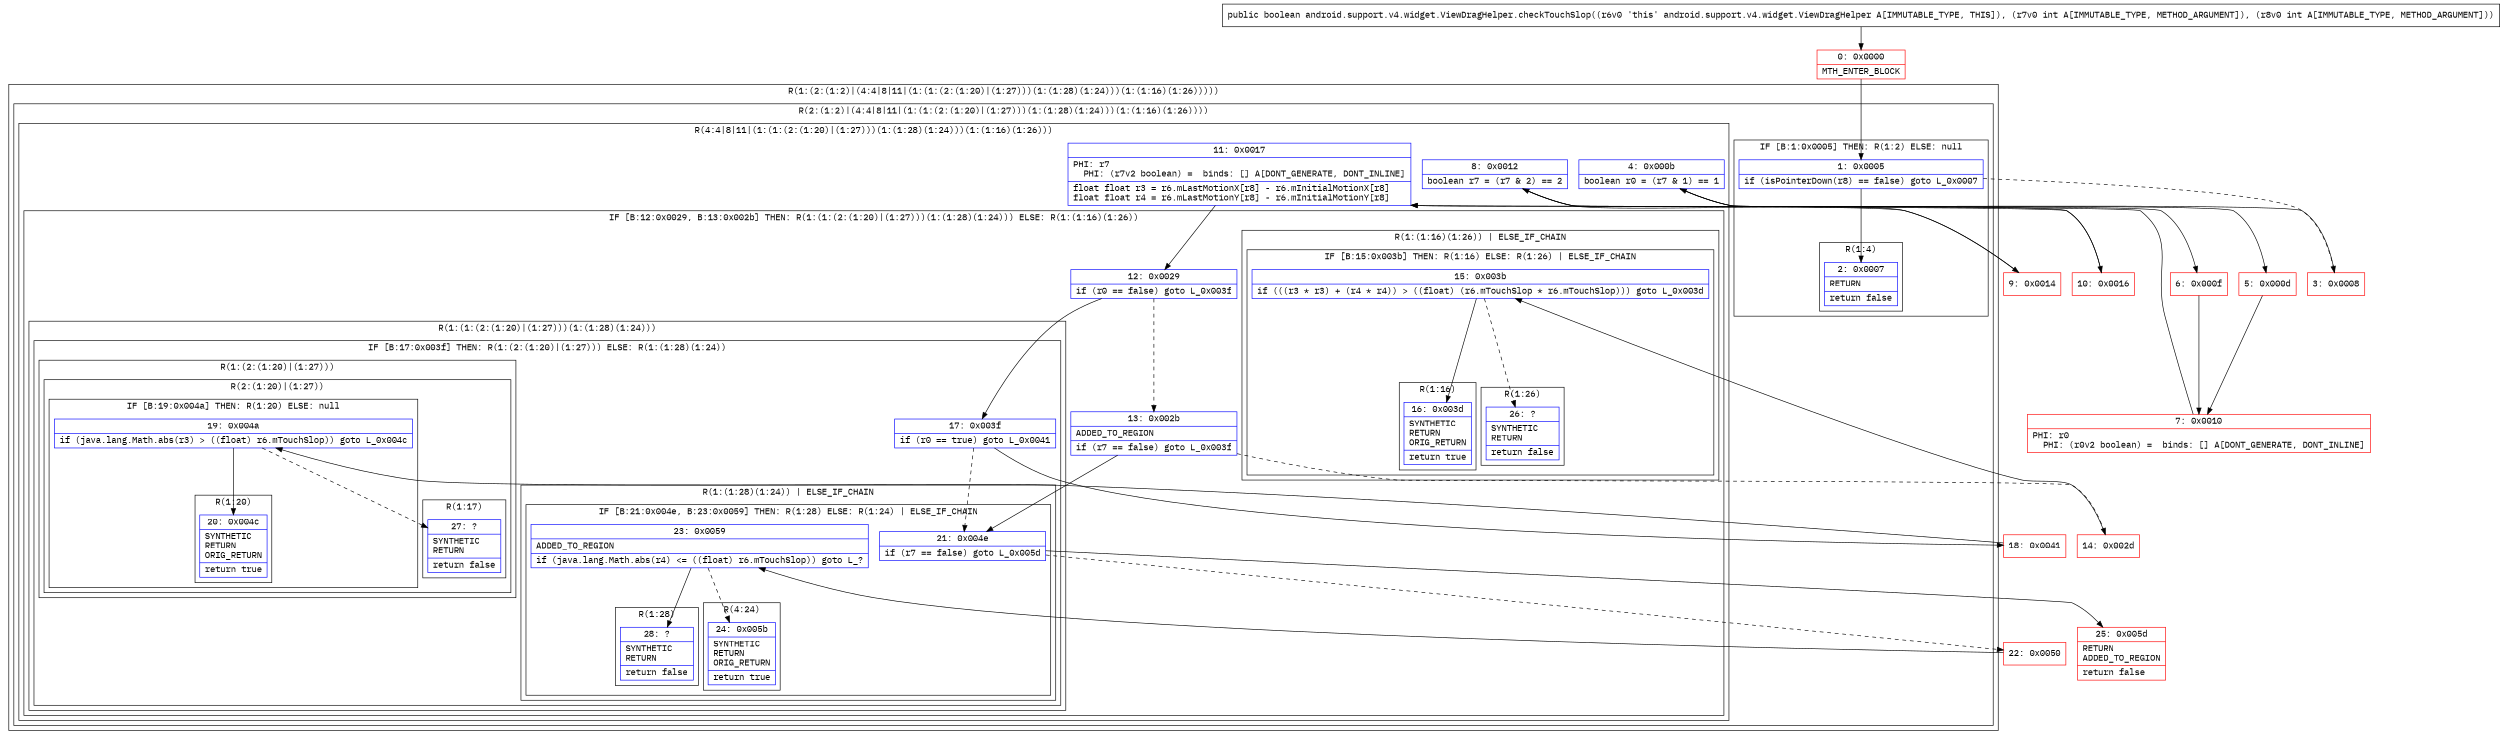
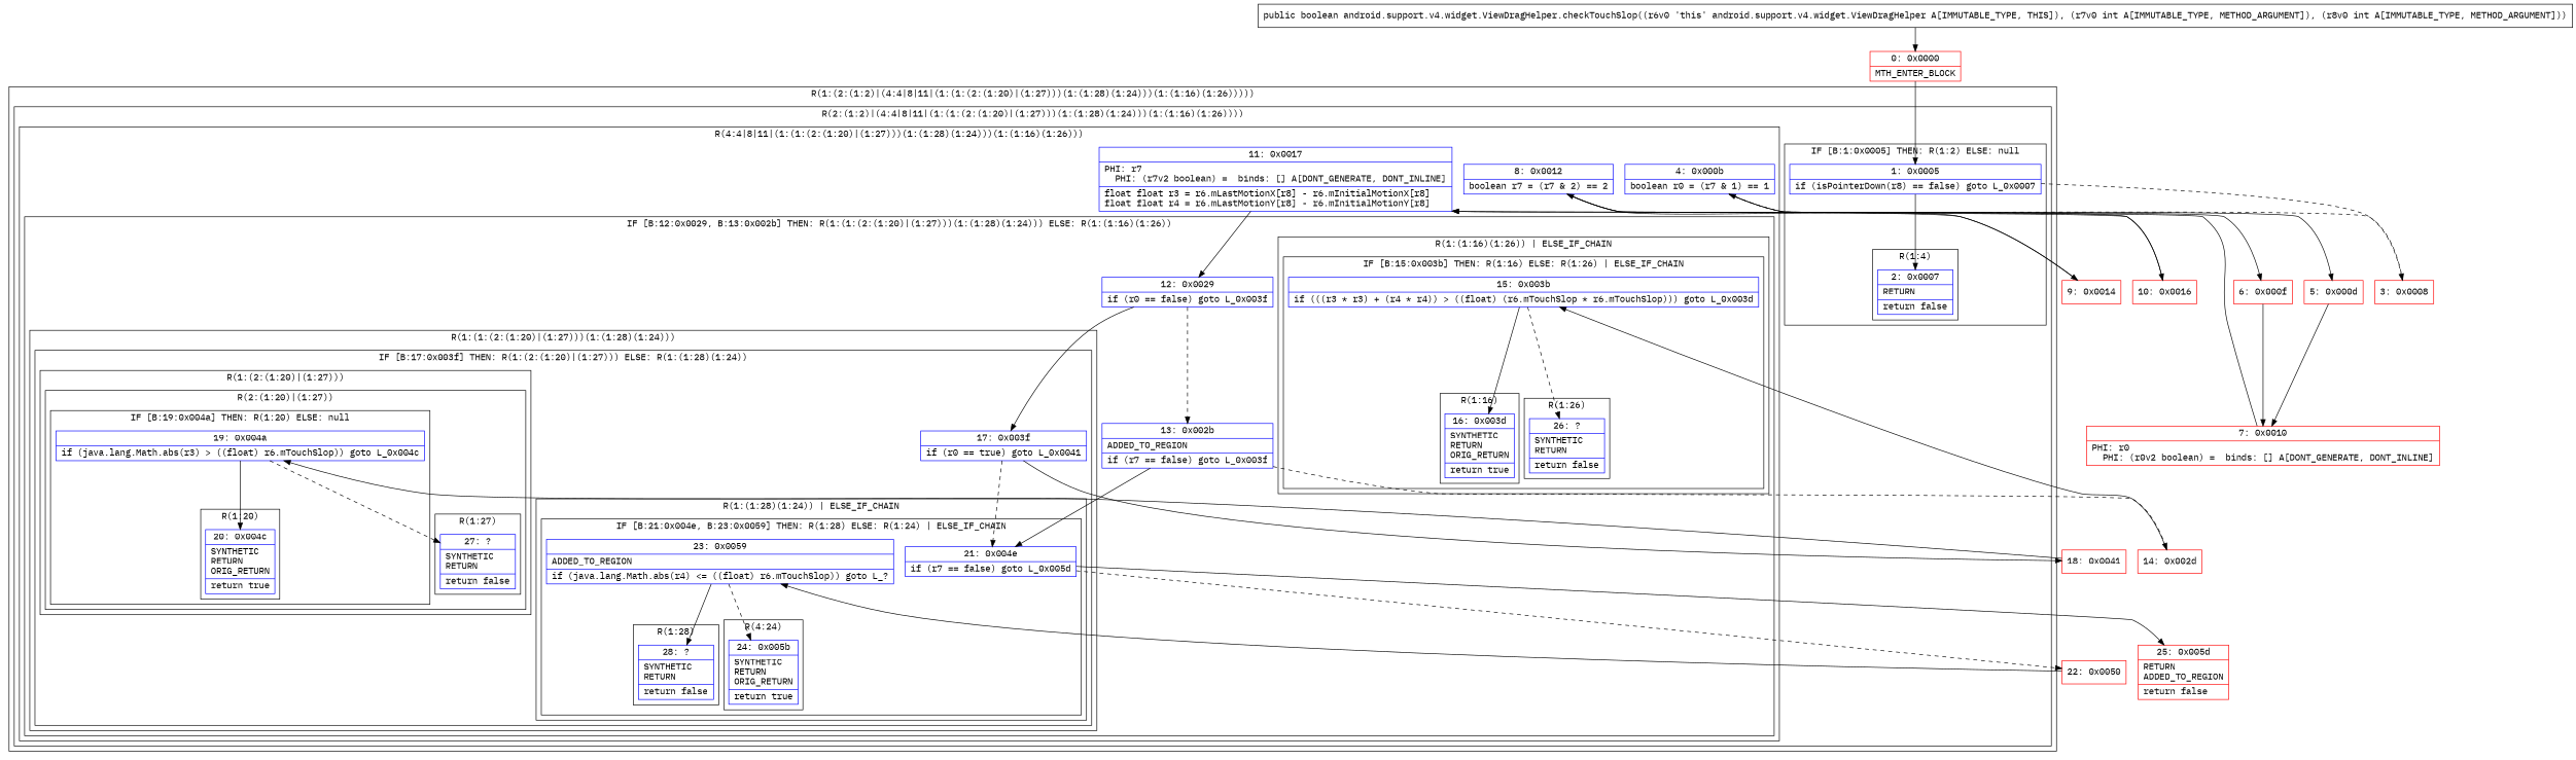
  digraph {
    fontname="IBM Plex Mono"
    node [color=blue fontname="IBM Plex Mono" shape=record]
    edge [fontname="IBM Plex Mono"]
    n1 [label="{2\:\ 0x0007|RETURN\l|return false\l}"]
    n2 [label="{1\:\ 0x0005|if (isPointerDown(r8) == false) goto L_0x0007\l}"]
    n3 [label="{20\:\ 0x004c|SYNTHETIC\lRETURN\lORIG_RETURN\l|return true\l}"]
    n4 [label="{19\:\ 0x004a|if (java.lang.Math.abs(r3) \> ((float) r6.mTouchSlop)) goto L_0x004c\l}"]
    n5 [label="{27\:\ ?|SYNTHETIC\lRETURN\l|return false\l}"]
    n6 [label="{28\:\ ?|SYNTHETIC\lRETURN\l|return false\l}"]
    n7 [label="{24\:\ 0x005b|SYNTHETIC\lRETURN\lORIG_RETURN\l|return true\l}"]
    n8 [label="{21\:\ 0x004e|if (r7 == false) goto L_0x005d\l}"]
    n9 [label="{23\:\ 0x0059|ADDED_TO_REGION\l|if (java.lang.Math.abs(r4) \<= ((float) r6.mTouchSlop)) goto L_?\l}"]
    n10 [label="{17\:\ 0x003f|if (r0 == true) goto L_0x0041\l}"]
    n11 [label="{16\:\ 0x003d|SYNTHETIC\lRETURN\lORIG_RETURN\l|return true\l}"]
    n12 [label="{26\:\ ?|SYNTHETIC\lRETURN\l|return false\l}"]
    n13 [label="{15\:\ 0x003b|if (((r3 * r3) + (r4 * r4)) \> ((float) (r6.mTouchSlop * r6.mTouchSlop))) goto L_0x003d\l}"]
    n14 [label="{12\:\ 0x0029|if (r0 == false) goto L_0x003f\l}"]
    n15 [label="{13\:\ 0x002b|ADDED_TO_REGION\l|if (r7 == false) goto L_0x003f\l}"]
    n16 [label="{4\:\ 0x000b|boolean r0 = (r7 & 1) == 1\l}"]
    n17 [label="{8\:\ 0x0012|boolean r7 = (r7 & 2) == 2\l}"]
    n18 [label="{11\:\ 0x0017|PHI: r7 \l  PHI: (r7v2 boolean) =  binds: [] A[DONT_GENERATE, DONT_INLINE]\l|float float r3 = r6.mLastMotionX[r8] \- r6.mInitialMotionX[r8]\lfloat float r4 = r6.mLastMotionY[r8] \- r6.mInitialMotionY[r8]\l}"]
    n19 [color=red label="{3\:\ 0x0008}"]
    n20 [color=red label="{22\:\ 0x0050}"]
    n21 [color=red label="{25\:\ 0x005d|RETURN\lADDED_TO_REGION\l|return false\l}"]
    n22 [color=red label="{18\:\ 0x0041}"]
    n23 [color=red label="{14\:\ 0x002d}"]
    n24 [color=red label="{5\:\ 0x000d}"]
    n25 [color=red label="{6\:\ 0x000f}"]
    n26 [color=red label="{9\:\ 0x0014}"]
    n27 [color=red label="{10\:\ 0x0016}"]
    n28 [color=red label="{7\:\ 0x0010|PHI: r0 \l  PHI: (r0v2 boolean) =  binds: [] A[DONT_GENERATE, DONT_INLINE]\l}"]
    n29 [color=red label="{0\:\ 0x0000|MTH_ENTER_BLOCK\l}"]
    n30 [label="{public boolean android.support.v4.widget.ViewDragHelper.checkTouchSlop((r6v0 'this' android.support.v4.widget.ViewDragHelper A[IMMUTABLE_TYPE, THIS]), (r7v0 int A[IMMUTABLE_TYPE, METHOD_ARGUMENT]), (r8v0 int A[IMMUTABLE_TYPE, METHOD_ARGUMENT])) }" color=""]
    subgraph cluster_1 {
      label="R(1:(2:(1:2)|(4:4|8|11|(1:(1:(2:(1:20)|(1:27)))(1:(1:28)(1:24)))(1:(1:16)(1:26)))))"
      subgraph cluster_2 {
        label="R(2:(1:2)|(4:4|8|11|(1:(1:(2:(1:20)|(1:27)))(1:(1:28)(1:24)))(1:(1:16)(1:26))))"
        subgraph cluster_3 {
          label="IF [B:1:0x0005] THEN: R(1:2) ELSE: null"
          n2
          subgraph cluster_4 {
            label="R(1:4)"
            n1
          }
        }
        subgraph cluster_5 {
          label="R(4:4|8|11|(1:(1:(2:(1:20)|(1:27)))(1:(1:28)(1:24)))(1:(1:16)(1:26)))"
          n16
          n17
          n18
          subgraph cluster_6 {
            label="IF [B:12:0x0029, B:13:0x002b] THEN: R(1:(1:(2:(1:20)|(1:27)))(1:(1:28)(1:24))) ELSE: R(1:(1:16)(1:26))"
            n14
            n15
            subgraph cluster_7 {
              label="R(1:(1:(2:(1:20)|(1:27)))(1:(1:28)(1:24)))"
              subgraph cluster_8 {
                label="IF [B:17:0x003f] THEN: R(1:(2:(1:20)|(1:27))) ELSE: R(1:(1:28)(1:24))"
                n10
                subgraph cluster_9 {
                  label="R(1:(2:(1:20)|(1:27)))"
                  subgraph cluster_10 {
                    label="R(2:(1:20)|(1:27))"
                    subgraph cluster_11 {
                      label="IF [B:19:0x004a] THEN: R(1:20) ELSE: null"
                      n4
                      subgraph cluster_12 {
                        label="R(1:20)"
                        n3
                      }
                    }
                    subgraph cluster_13 {
-                     label="R(1:17)"
+                     label="R(1:27)"
                      n5
                    }
                  }
                }
                subgraph cluster_14 {
                  label="R(1:(1:28)(1:24)) | ELSE_IF_CHAIN\l"
                  subgraph cluster_15 {
                    label="IF [B:21:0x004e, B:23:0x0059] THEN: R(1:28) ELSE: R(1:24) | ELSE_IF_CHAIN\l"
                    n8
                    n9
                    subgraph cluster_16 {
                      label="R(1:28)"
                      n6
                    }
                    subgraph cluster_17 {
                      label="R(4:24)"
                      n7
                    }
                  }
                }
              }
            }
            subgraph cluster_18 {
              label="R(1:(1:16)(1:26)) | ELSE_IF_CHAIN\l"
              subgraph cluster_19 {
                label="IF [B:15:0x003b] THEN: R(1:16) ELSE: R(1:26) | ELSE_IF_CHAIN\l"
                n13
                subgraph cluster_20 {
                  label="R(1:16)"
                  n11
                }
                subgraph cluster_21 {
                  label="R(1:26)"
                  n12
                }
              }
            }
          }
        }
      }
    }
    n2 -> n1
    n2 -> n19 [style=dashed]
    n4 -> n3
    n4 -> n5 [style=dashed]
    n8 -> n20 [style=dashed]
    n8 -> n21
    n9 -> n6
    n9 -> n7 [style=dashed]
    n10 -> n8 [style=dashed]
    n10 -> n22
    n13 -> n11
    n13 -> n12 [style=dashed]
    n14 -> n10
    n14 -> n15 [style=dashed]
    n15 -> n8
    n15 -> n23 [style=dashed]
    n16 -> n24
    n16 -> n25
    n17 -> n26
    n17 -> n27
    n18 -> n14
-   n19 -> n16
+   n19 -> n16 [style=dashed]
    n20 -> n9
    n22 -> n4
    n23 -> n13
    n24 -> n28
    n25 -> n28
    n26 -> n18
    n27 -> n18
    n28 -> n17
    n29 -> n2
    n30 -> n29
  }
